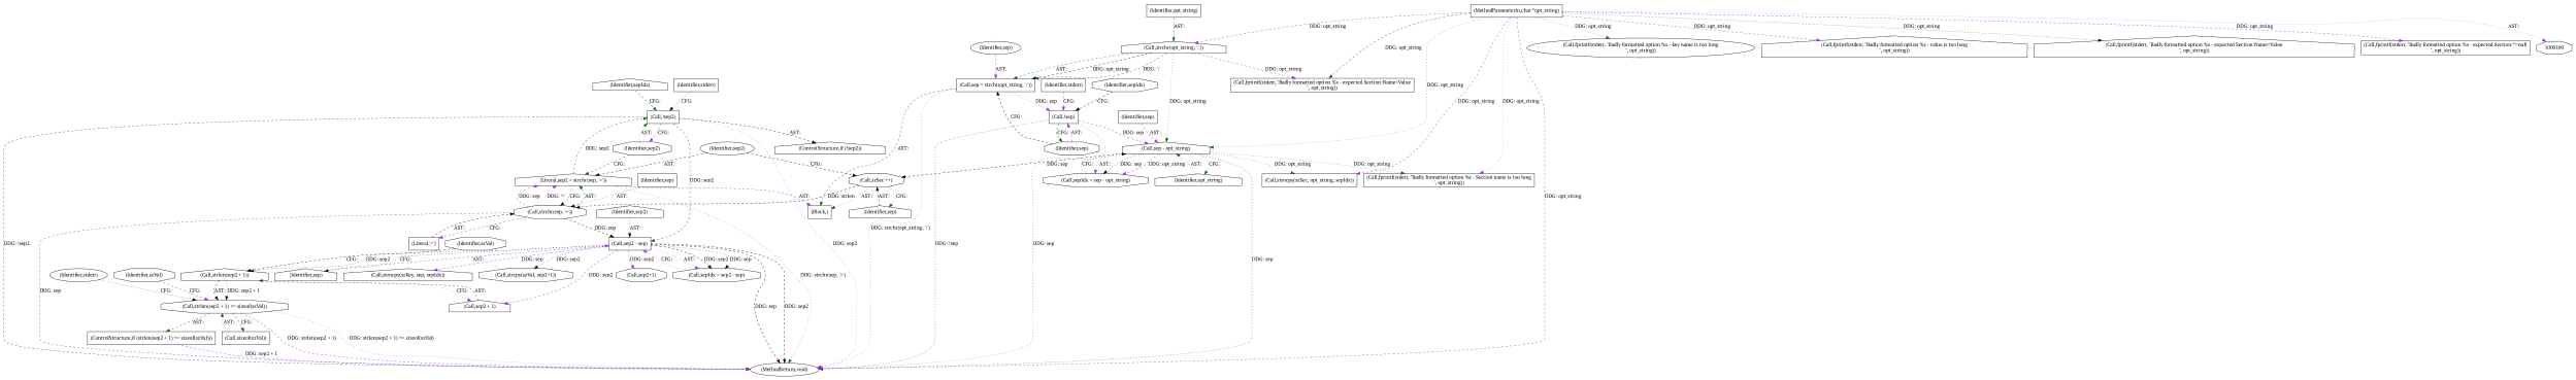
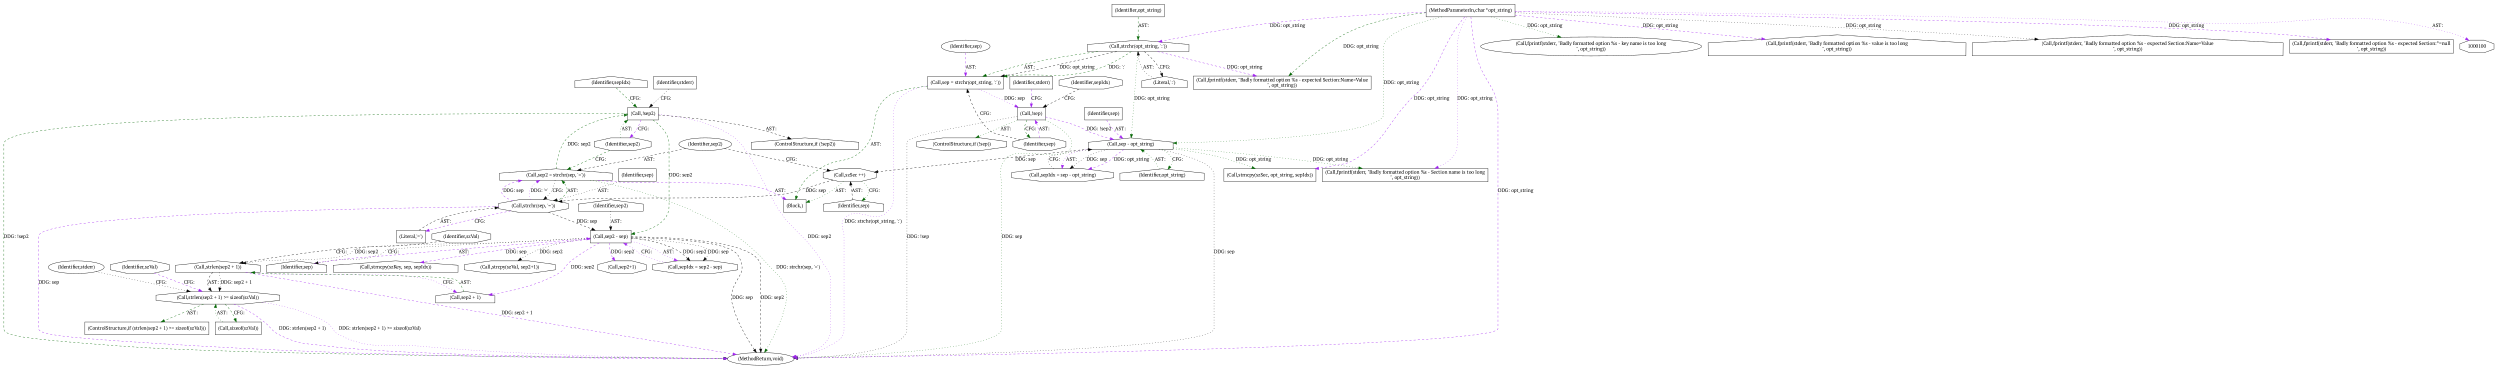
  digraph {
    fontname="PT Serif"
    node [fontname="PT Serif" shape=box]
    edge [color=purple fontname="PT Serif" style=dashed]
    n1 [label="(Call,strlen(sep2 + 1))" shape=house]
    n2 [label="(Call,strlen(sep2 + 1) >= sizeof(szVal))" shape=octagon]
    n3 [label="(MethodReturn,void)" shape=ellipse]
    n4 [label="(Call,sep2 + 1)" shape=house]
    n5 [label="(ControlStructure,if (strlen(sep2 + 1) >= sizeof(szVal)))"]
    n6 [label="(Call,sizeof(szVal))"]
    n7 [label="(Call,sep2 - sep)"]
    n8 [label="(Identifier,sep)" shape=house]
    n9 [label="(Call,strncpy(szKey, sep, sepIdx))" shape=house]
    n10 [label="(Call,strcpy(szVal, sep2+1))" shape=octagon]
    n11 [label="(Call,sep2+1)" shape=octagon]
    n12 [label="(Call,sepIdx = sep2 - sep)" shape=octagon]
    n13 [label="(Call,!sep2)"]
    n14 [label="(ControlStructure,if (!sep2))" shape=house]
    n15 [label="(Identifier,sep2)" shape=octagon]
-   n16 [label="(Literal,sep2 = strchr(sep, '='))" shape=house]
+   n16 [label="(Call,sep2 = strchr(sep, '='))" shape=house]
    n17 [label="(Call,strchr(sep, '='))" shape=octagon]
    n18 [label="(Block,)"]
    n19 [label="(Literal,'=')"]
    n20 [label="(Call,szSec ++)" shape=octagon]
    n21 [label="(Identifier,sep)" shape=house]
    n22 [label="(Call,sep - opt_string)" shape=house]
    n23 [label="(Call,sepIdx = sep - opt_string)" shape=octagon]
    n24 [label="(Identifier,opt_string)" shape=house]
    n25 [label="(Call,strncpy(szSec, opt_string, sepIdx))"]
    n26 [label="(Call,fprintf(stderr, \"Badly formatted option %s - Section name is too long\n\", opt_string))"]
    n27 [label="(Call,!sep)"]
    n28 [label="(Identifier,sep)" shape=octagon]
+   n29 [label="(ControlStructure,if (!sep))" shape=octagon]
    n30 [label="(Call,sep = strchr(opt_string, ':'))"]
    n31 [label="(Call,strchr(opt_string, ':'))" shape=house]
    n32 [label="(Call,fprintf(stderr, \"Badly formatted option %s - expected Section:Name=Value\n\", opt_string))"]
+   n33 [label="(Literal,':')" shape=house]
    n34 [label="(MethodParameterIn,char *opt_string)"]
    n35 [label="(Call,fprintf(stderr, \"Badly formatted option %s - key name is too long\n\", opt_string))" shape=ellipse]
    n36 [label="(Call,fprintf(stderr, \"Badly formatted option %s - value is too long\n\", opt_string))" shape=house]
    n37 [label="(Call,fprintf(stderr, \"Badly formatted option %s - expected Section:Name=Value\n\", opt_string))" shape=house]
    n38 [label="(Call,fprintf(stderr, \"Badly formatted option %s - expected Section:*=null\n\", opt_string))"]
    1000100 [shape=octagon]
    n40 [label="(Identifier,stderr)"]
    n41 [label="(Identifier,sepIdx)" shape=house]
    n42 [label="(Identifier,stderr)"]
    n43 [label="(Identifier,sep2)" shape=ellipse]
    n44 [label="(Identifier,sepIdx)" shape=octagon]
    n45 [label="(Identifier,sep)"]
    n46 [label="(Identifier,szVal)" shape=octagon]
    n47 [label="(Identifier,szVal)" shape=octagon]
    n48 [label="(Identifier,sep2)" shape=house]
    n49 [label="(Identifier,opt_string)"]
    n50 [label="(Identifier,sep)" shape=ellipse]
    n51 [label="(Identifier,sep)"]
    n52 [label="(Identifier,stderr)" shape=ellipse]
    n1 -> n2 [color=black label="AST: "]
    n1 -> n2 [color=black label="DDG: sep2 + 1" style=dotted]
-   n5 -> n3 [label="DDG: sep2 + 1"]
+   n1 -> n3 [label="DDG: sep2 + 1"]
    n1 -> n4 [label="CFG: " style=dotted]
    n2 -> n3 [label="DDG: strlen(sep2 + 1)"]
    n2 -> n3 [label="DDG: strlen(sep2 + 1) >= sizeof(szVal)" style=dotted]
    n2 -> n5 [color=darkgreen label="AST: "]
    n2 -> n6 [color=darkgreen label="CFG: "]
    n4 -> n1 [color=darkgreen label="AST: "]
    n6 -> n2 [color=darkgreen label="AST: " style=dotted]
    n7 -> n1 [color=black label="DDG: sep2" style=dotted]
    n7 -> n3 [color=black label="DDG: sep"]
    n7 -> n3 [color=black label="DDG: sep2"]
    n7 -> n4 [label="DDG: sep2"]
    n7 -> n8 [color=black label="CFG: " style=dotted]
    n7 -> n9 [label="DDG: sep"]
    n7 -> n10 [color=black label="DDG: sep2" style=dotted]
    n7 -> n11 [label="DDG: sep2"]
    n7 -> n12 [label="AST: " style=dotted]
    n7 -> n12 [color=black label="DDG: sep2"]
    n7 -> n12 [color=black label="DDG: sep" style=dotted]
    n8 -> n7 [label="AST: "]
    n12 -> n7 [label="CFG: " style=dotted]
    n13 -> n3 [color=darkgreen label="DDG: !sep2"]
    n13 -> n3 [label="DDG: sep2" style=dotted]
    n13 -> n7 [color=darkgreen label="DDG: sep2"]
    n13 -> n14 [color=black label="AST: "]
    n13 -> n15 [label="CFG: "]
    n15 -> n13 [color=darkgreen label="AST: " style=dotted]
    n15 -> n16 [color=darkgreen label="CFG: "]
    n16 -> n3 [color=darkgreen label="DDG: strchr(sep, '=')" style=dotted]
    n16 -> n13 [color=darkgreen label="DDG: sep2"]
    n16 -> n17 [color=black label="CFG: " style=dotted]
    n16 -> n18 [label="AST: "]
    n17 -> n3 [label="DDG: sep"]
    n17 -> n7 [color=black label="DDG: sep"]
    n17 -> n16 [color=darkgreen label="AST: "]
    n17 -> n16 [label="DDG: sep"]
    n17 -> n16 [label="DDG: '='" style=dotted]
    n17 -> n19 [label="CFG: "]
    n19 -> n17 [color=black label="AST: "]
-   n20 -> n17 [color=black label="DDG: strlen"]
+   n20 -> n17 [color=black label="DDG: sep"]
    n20 -> n18 [color=darkgreen label="AST: " style=dotted]
    n20 -> n21 [color=darkgreen label="CFG: " style=dotted]
    n21 -> n20 [color=black label="AST: "]
    n22 -> n3 [color=black label="DDG: sep" style=dotted]
    n22 -> n20 [color=black label="DDG: sep"]
    n22 -> n23 [label="AST: " style=dotted]
    n22 -> n23 [color=black label="DDG: sep" style=dotted]
    n22 -> n23 [label="DDG: opt_string"]
    n22 -> n24 [color=darkgreen label="CFG: " style=dotted]
    n22 -> n25 [color=darkgreen label="DDG: opt_string" style=dotted]
    n22 -> n26 [color=darkgreen label="DDG: opt_string" style=dotted]
    n23 -> n22 [color=black label="CFG: " style=dotted]
    n24 -> n22 [color=darkgreen label="AST: " style=dotted]
    n27 -> n3 [color=black label="DDG: !sep" style=dotted]
    n27 -> n3 [color=darkgreen label="DDG: sep" style=dotted]
-   n27 -> n22 [label="DDG: sep"]
+   n27 -> n22 [label="DDG: !sep2"]
    n27 -> n28 [color=darkgreen label="CFG: "]
+   n27 -> n29 [color=darkgreen label="AST: " style=dotted]
    n28 -> n27 [label="AST: "]
    n28 -> n30 [color=black label="CFG: "]
    n30 -> n3 [label="DDG: strchr(opt_string, ':')" style=dotted]
    n30 -> n18 [color=darkgreen label="AST: "]
    n30 -> n27 [label="DDG: sep" style=dotted]
    n31 -> n22 [color=darkgreen label="DDG: opt_string" style=dotted]
    n31 -> n30 [color=darkgreen label="AST: "]
    n31 -> n30 [color=black label="DDG: opt_string"]
    n31 -> n30 [color=darkgreen label="DDG: ':'"]
    n31 -> n32 [label="DDG: opt_string"]
+   n31 -> n33 [color=black label="CFG: "]
+   n33 -> n31 [color=black label="AST: " style=dotted]
    n34 -> n3 [label="DDG: opt_string"]
    n34 -> n22 [color=darkgreen label="DDG: opt_string" style=dotted]
    n34 -> n25 [label="DDG: opt_string"]
    n34 -> n26 [label="DDG: opt_string" style=dotted]
    n34 -> n31 [label="DDG: opt_string"]
    n34 -> n32 [color=darkgreen label="DDG: opt_string"]
    n34 -> n35 [color=darkgreen label="DDG: opt_string" style=dotted]
    n34 -> n36 [label="DDG: opt_string"]
    n34 -> n37 [color=black label="DDG: opt_string" style=dotted]
    n34 -> n38 [label="DDG: opt_string"]
    n34 -> 1000100 [label="AST: " style=dotted]
    n40 -> n13 [color=black label="CFG: " style=dotted]
    n41 -> n13 [color=darkgreen label="CFG: "]
    n42 -> n27 [label="CFG: "]
    n43 -> n16 [color=black label="AST: "]
    n43 -> n20 [color=black label="CFG: "]
    n44 -> n27 [color=black label="CFG: "]
    n45 -> n22 [label="AST: "]
    n46 -> n2 [label="CFG: "]
    n47 -> n1 [color=black label="CFG: "]
    n48 -> n7 [color=black label="AST: " style=dotted]
    n49 -> n31 [color=darkgreen label="AST: "]
    n50 -> n30 [label="AST: "]
    n51 -> n17 [color=black label="AST: " style=dotted]
    n52 -> n2 [color=black label="CFG: " style=dotted]
  }
